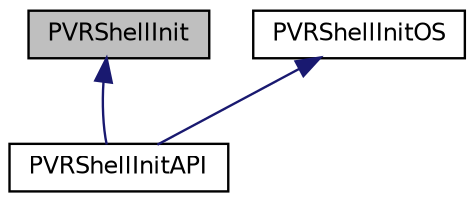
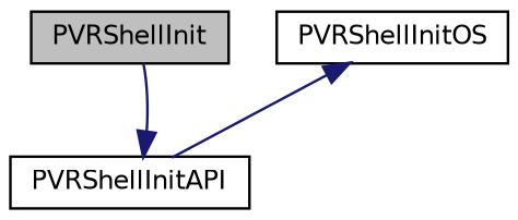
  digraph {
    node [color=black fillcolor=white fontname=Helvetica fontsize=10 shape=record style=filled]
    edge [color=midnightblue dir=back fontname=Helvetica fontsize=10 labelfontname=Helvetica labelfontsize=10 style=solid]
    n1 [fillcolor=grey75 fontcolor=black height=0.2 label=PVRShellInit width=0.4]
    n2 [height=0.2 label=PVRShellInitAPI width=0.4]
    n3 [height=0.2 label=PVRShellInitOS width=0.4]
-   n1 -> n2
+   n2 -> n1
    n3 -> n2
  }
